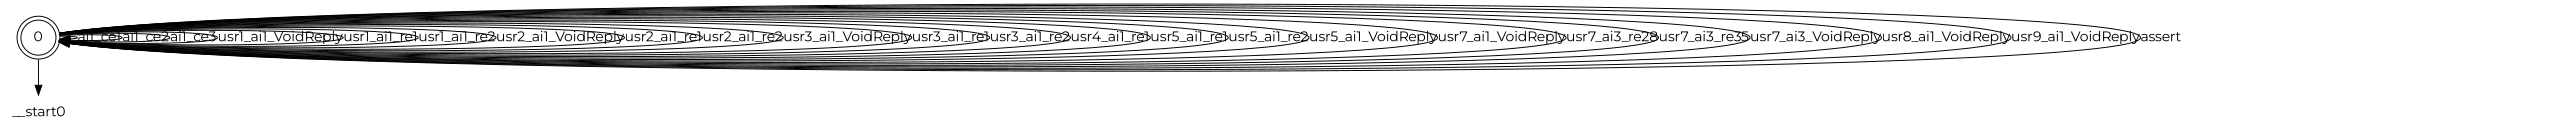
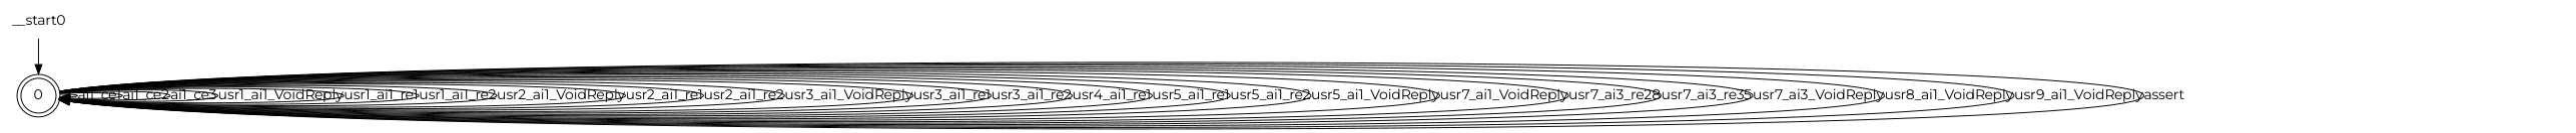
  digraph {
    fontname=Montserrat
    node [fontname=Montserrat]
    edge [fontname=Montserrat]
    n1 [label=0 shape=doublecircle]
    __start0 [shape=none]
    n1 -> n1 [label=ai1_ce1]
    n1 -> n1 [label=ai1_ce2]
    n1 -> n1 [label=ai1_ce3]
    n1 -> n1 [label=usr1_ai1_VoidReply]
    n1 -> n1 [label=usr1_ai1_re1]
    n1 -> n1 [label=usr1_ai1_re2]
    n1 -> n1 [label=usr2_ai1_VoidReply]
    n1 -> n1 [label=usr2_ai1_re1]
    n1 -> n1 [label=usr2_ai1_re2]
    n1 -> n1 [label=usr3_ai1_VoidReply]
    n1 -> n1 [label=usr3_ai1_re1]
    n1 -> n1 [label=usr3_ai1_re2]
    n1 -> n1 [label=usr4_ai1_re1]
    n1 -> n1 [label=usr5_ai1_re1]
    n1 -> n1 [label=usr5_ai1_re2]
    n1 -> n1 [label=usr5_ai1_VoidReply]
    n1 -> n1 [label=usr7_ai1_VoidReply]
    n1 -> n1 [label=usr7_ai3_re28]
    n1 -> n1 [label=usr7_ai3_re35]
    n1 -> n1 [label=usr7_ai3_VoidReply]
    n1 -> n1 [label=usr8_ai1_VoidReply]
    n1 -> n1 [label=usr9_ai1_VoidReply]
    n1 -> n1 [label=assert]
-   n1 -> __start0
+   __start0 -> n1
  }
